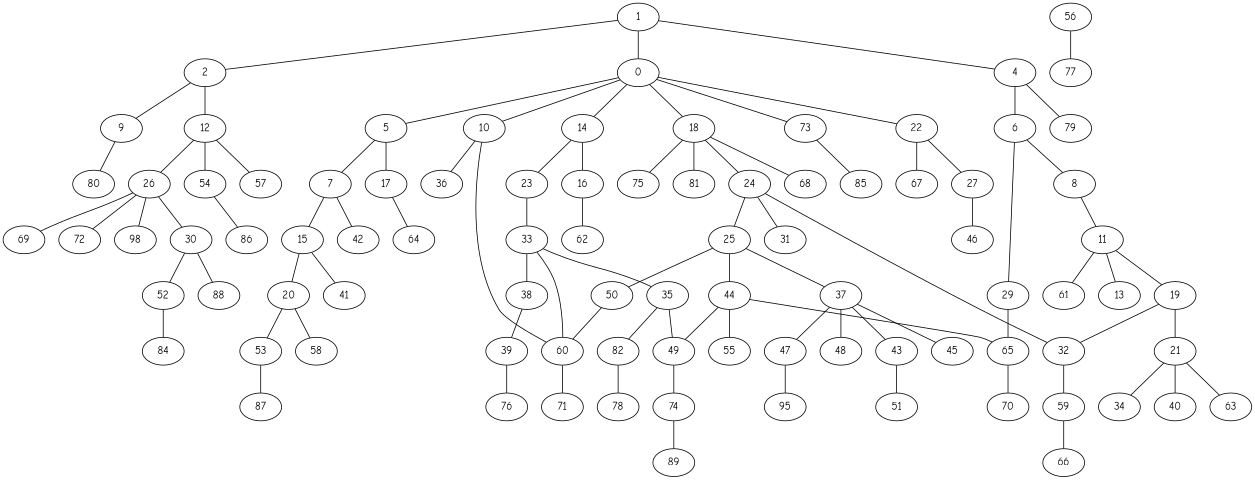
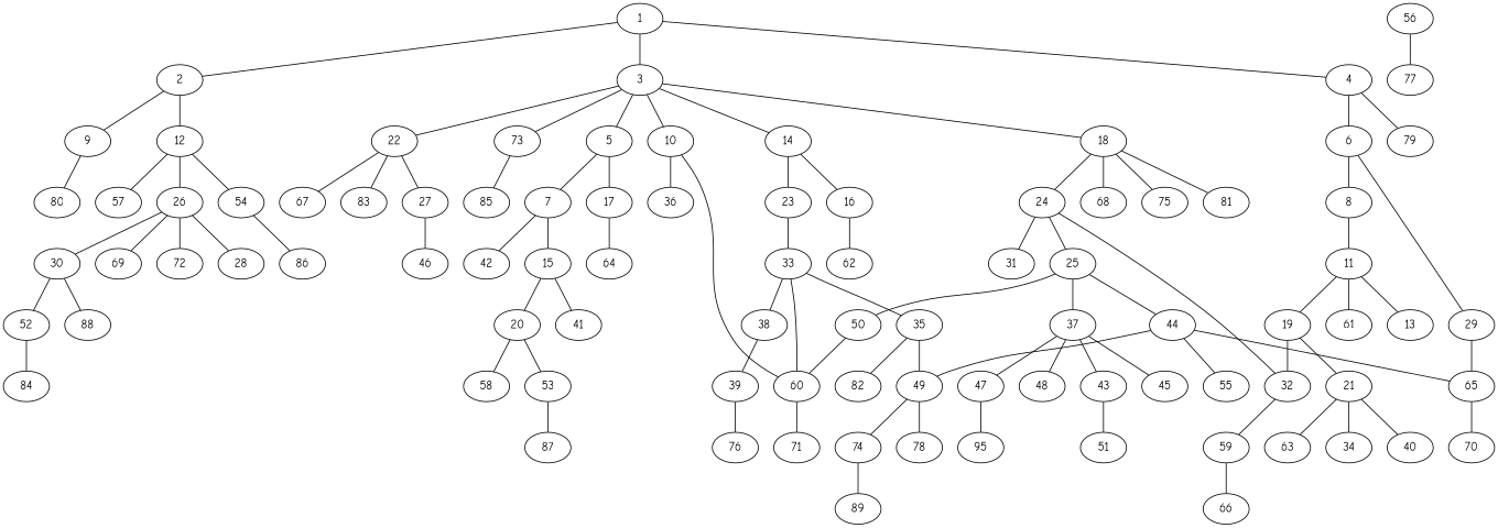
  graph {
    fontname="Comic Neue"
    node [fontname="Comic Neue"]
    edge [fontname="Comic Neue"]
    1
    2
-   3 [label=0]
+   3
    4
    9
    12
    5
    10
    14
    18
    22
    73
    6
    79
    80
    26
    54
    57
    7
    17
    36
    60
    16
    23
    24
    68
    75
    81
    27
    67
+   83
    85
    8
    29
-   28 [label=98]
+   28
    30
    69
    72
    86
    15
    42
    64
    71
    62
    33
    32
    25
    31
    46
    11
    65
    20
    41
    13
    19
    61
    70
    53
    58
    21
    34
    40
    63
    59
    52
    88
    35
    38
    87
    37
    44
    50
    66
    49
    82
    39
    56
    77
    43
    45
    47
    48
    55
    51
    n85 [label=95]
    74
    78
    84
    76
    89
    1 -- 2
    1 -- 3
    1 -- 4
    2 -- 9
    2 -- 12
    3 -- 5
    3 -- 10
    3 -- 14
    3 -- 18
    3 -- 22
    3 -- 73
    4 -- 6
    4 -- 79
    9 -- 80
    12 -- 26
    12 -- 54
    12 -- 57
    5 -- 7
    5 -- 17
    10 -- 36
    10 -- 60
    14 -- 16
    14 -- 23
    18 -- 24
    18 -- 68
    18 -- 75
    18 -- 81
    22 -- 27
    22 -- 67
+   22 -- 83
    73 -- 85
    6 -- 8
    6 -- 29
    26 -- 28
    26 -- 30
    26 -- 69
    26 -- 72
    54 -- 86
    7 -- 15
    7 -- 42
    17 -- 64
    60 -- 71
    16 -- 62
    23 -- 33
    24 -- 32
    24 -- 25
    24 -- 31
    27 -- 46
    8 -- 11
    29 -- 65
    30 -- 52
    30 -- 88
    15 -- 20
    15 -- 41
    33 -- 60
    33 -- 35
    33 -- 38
    32 -- 59
    25 -- 37
    25 -- 44
    25 -- 50
    11 -- 13
    11 -- 19
    11 -- 61
    65 -- 70
    20 -- 53
    20 -- 58
    19 -- 32
    19 -- 21
    53 -- 87
    21 -- 34
    21 -- 40
    21 -- 63
    59 -- 66
    52 -- 84
    35 -- 49
    35 -- 82
    38 -- 39
    37 -- 43
    37 -- 45
    37 -- 47
    37 -- 48
    44 -- 65
    44 -- 49
    44 -- 55
    50 -- 60
    49 -- 74
-   82 -- 78
+   49 -- 78
    39 -- 76
    56 -- 77
    43 -- 51
    47 -- n85
    74 -- 89
  }
